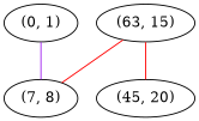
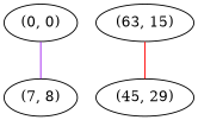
  graph {
    edge [color=red weight=1]
    n1 [label="(63, 15)"]
    "(7, 8)"
-   "(45, 29)" [label="(45, 20)"]
-   "(0, 0)" [label="(0, 1)"]
-   n1 -- "(7, 8)"
+   "(45, 29)"
+   "(0, 0)"
    n1 -- "(45, 29)"
    "(0, 0)" -- "(7, 8)" [color=purple weight=4]
  }
